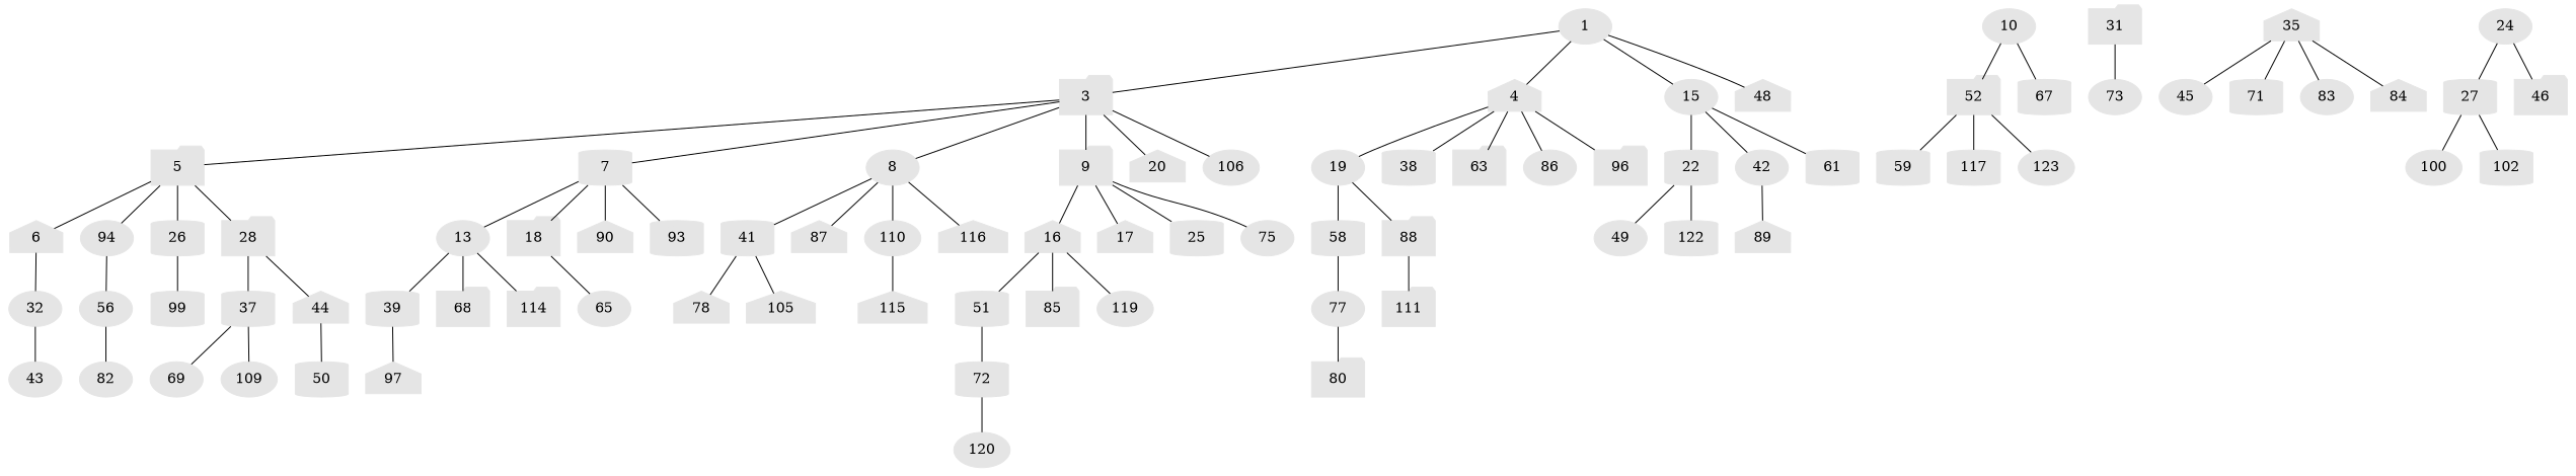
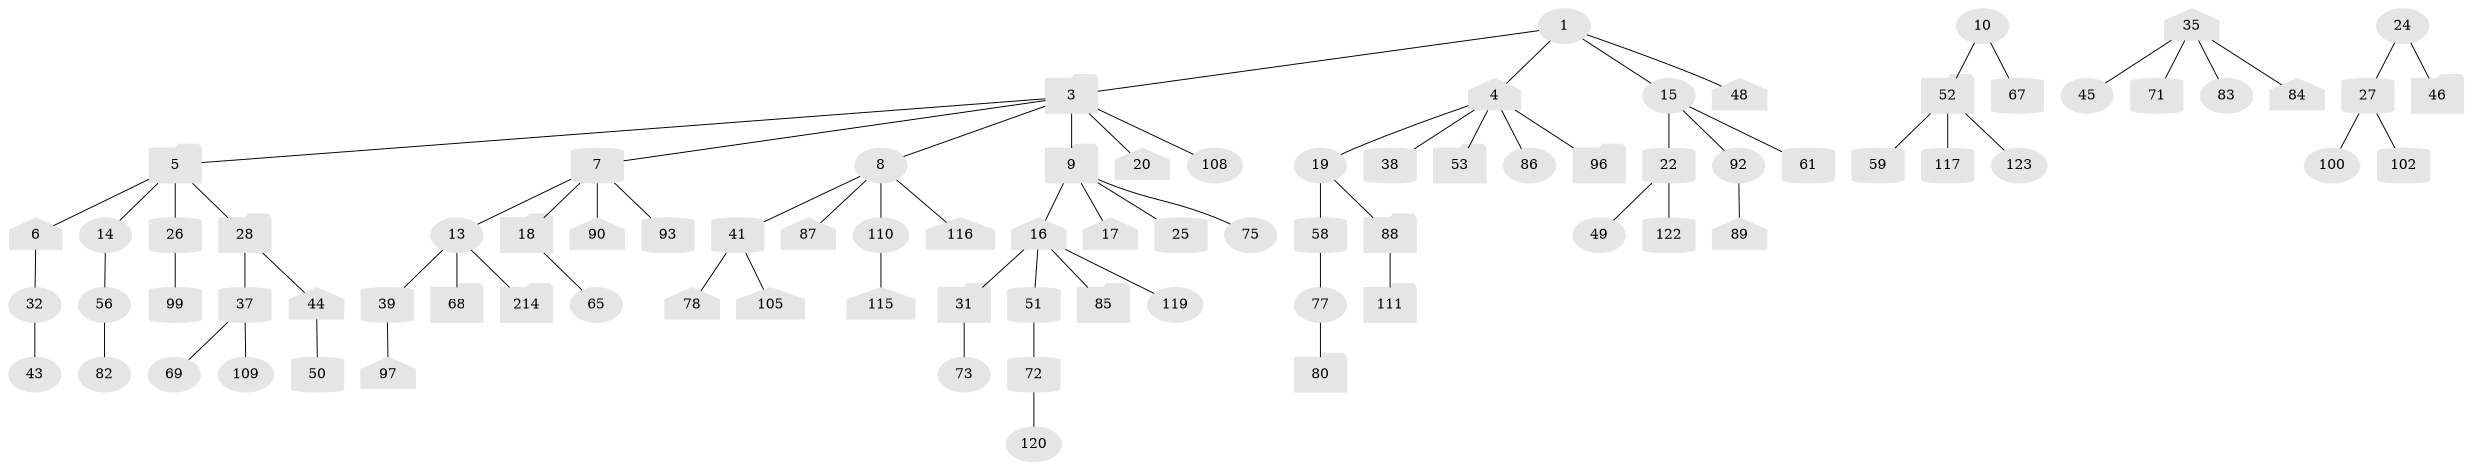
  graph {
    node [color=gray90 shape=ellipse style=filled]
    1 [super="+2"]
    3 [shape=folder super="+55"]
    4 [shape=house super="+29"]
    15 [super="+34"]
    48 [shape=house]
    5 [shape=folder super="+21"]
    7 [shape=cylinder super="+12"]
    8 [super="+33"]
    9 [shape=folder super="+11"]
    20 [shape=house super="+103"]
-   106
+   106 [label=108]
    19
    38 [shape=cylinder super="+76"]
-   63 [shape=folder]
+   63 [shape=folder label=53]
    86
    96 [shape=folder]
    22 [shape=cylinder super="+36"]
-   42 [super="+62"]
+   42 [super="+62" label=92]
    61 [shape=cylinder super="+79"]
    6 [shape=house]
-   14 [label=94]
+   14
    26 [shape=cylinder super="+70"]
    28 [shape=folder]
    13 [super="+30"]
    18 [shape=folder super="+53"]
    90 [shape=house super="+108"]
    93 [shape=cylinder super="+124"]
    41 [shape=cylinder super="+91"]
    87 [shape=house]
    110 [super="+121"]
    116 [shape=house]
    16 [shape=house super="+47"]
    17 [shape=house]
    25 [shape=cylinder super="+112"]
    75
    58 [shape=cylinder super="+107"]
    88 [shape=folder super="+95"]
    32 [super="+40"]
    56 [super="+64"]
    99 [shape=cylinder]
    37 [shape=cylinder]
    44 [shape=house super="+74"]
    43
    10 [super="+23"]
    52 [shape=folder super="+54"]
    67 [shape=cylinder super="+104"]
    39 [shape=cylinder]
    68 [shape=folder]
-   114 [shape=folder]
+   114 [shape=folder label=214]
    65
    78 [shape=house]
    105 [shape=house]
    115 [shape=house]
    31 [shape=folder]
    51 [shape=cylinder]
    85 [shape=folder super="+113"]
    119
    35 [shape=house super="+66"]
    45 [super="+57"]
    71 [shape=cylinder]
    83
    84 [shape=house]
    59 [shape=cylinder super="+81"]
    117 [shape=cylinder]
    123
    97 [shape=house]
    24 [super="+101"]
    27 [shape=cylinder super="+92"]
    46 [shape=folder super="+60"]
    82
    49 [super="+94"]
    122 [shape=cylinder]
    89 [shape=house]
    73
    72 [shape=cylinder super="+98"]
    77
    111 [shape=folder]
    100
    102 [shape=cylinder]
    69 [super="+118"]
    109
    50 [shape=cylinder]
    120
    80 [shape=folder]
    1 -- 3
    1 -- 4
    1 -- 15
    1 -- 48
    3 -- 5
    3 -- 7
    3 -- 8
    3 -- 9
    3 -- 20
    3 -- 106
    4 -- 19
    4 -- 38
    4 -- 63
    4 -- 86
    4 -- 96
    15 -- 22
    15 -- 42
    15 -- 61
    5 -- 6
    5 -- 14
    5 -- 26
    5 -- 28
    7 -- 13
    7 -- 18
    7 -- 90
    7 -- 93
    8 -- 41
    8 -- 87
    8 -- 110
    8 -- 116
    9 -- 16
    9 -- 17
    9 -- 25
    9 -- 75
    19 -- 58
    19 -- 88
    22 -- 49
    22 -- 122
    42 -- 89
    6 -- 32
    14 -- 56
    26 -- 99
    28 -- 37
    28 -- 44
    13 -- 39
    13 -- 68
    13 -- 114
    18 -- 65
    41 -- 78
    41 -- 105
    110 -- 115
+   16 -- 31
    16 -- 51
    16 -- 85
    16 -- 119
    58 -- 77
    88 -- 111
    32 -- 43
    56 -- 82
    37 -- 69
    37 -- 109
    44 -- 50
    10 -- 52
    10 -- 67
    52 -- 59
    52 -- 117
    52 -- 123
    39 -- 97
    31 -- 73
    51 -- 72
    35 -- 45
    35 -- 71
    35 -- 83
    35 -- 84
    24 -- 27
    24 -- 46
    27 -- 100
    27 -- 102
    72 -- 120
    77 -- 80
  }
